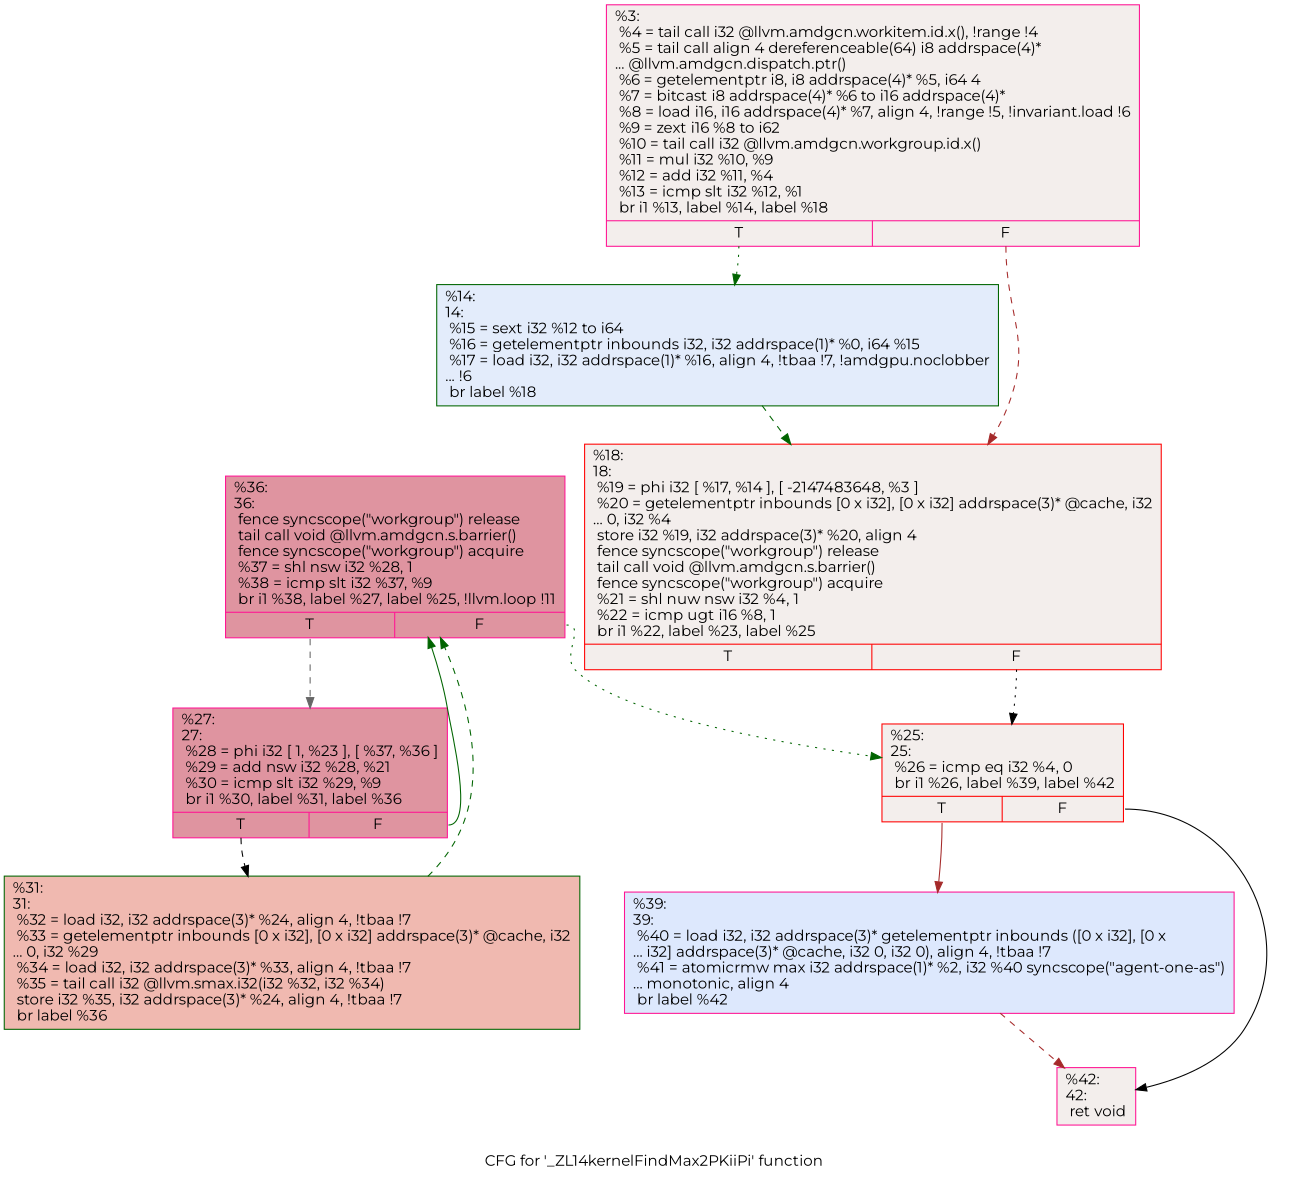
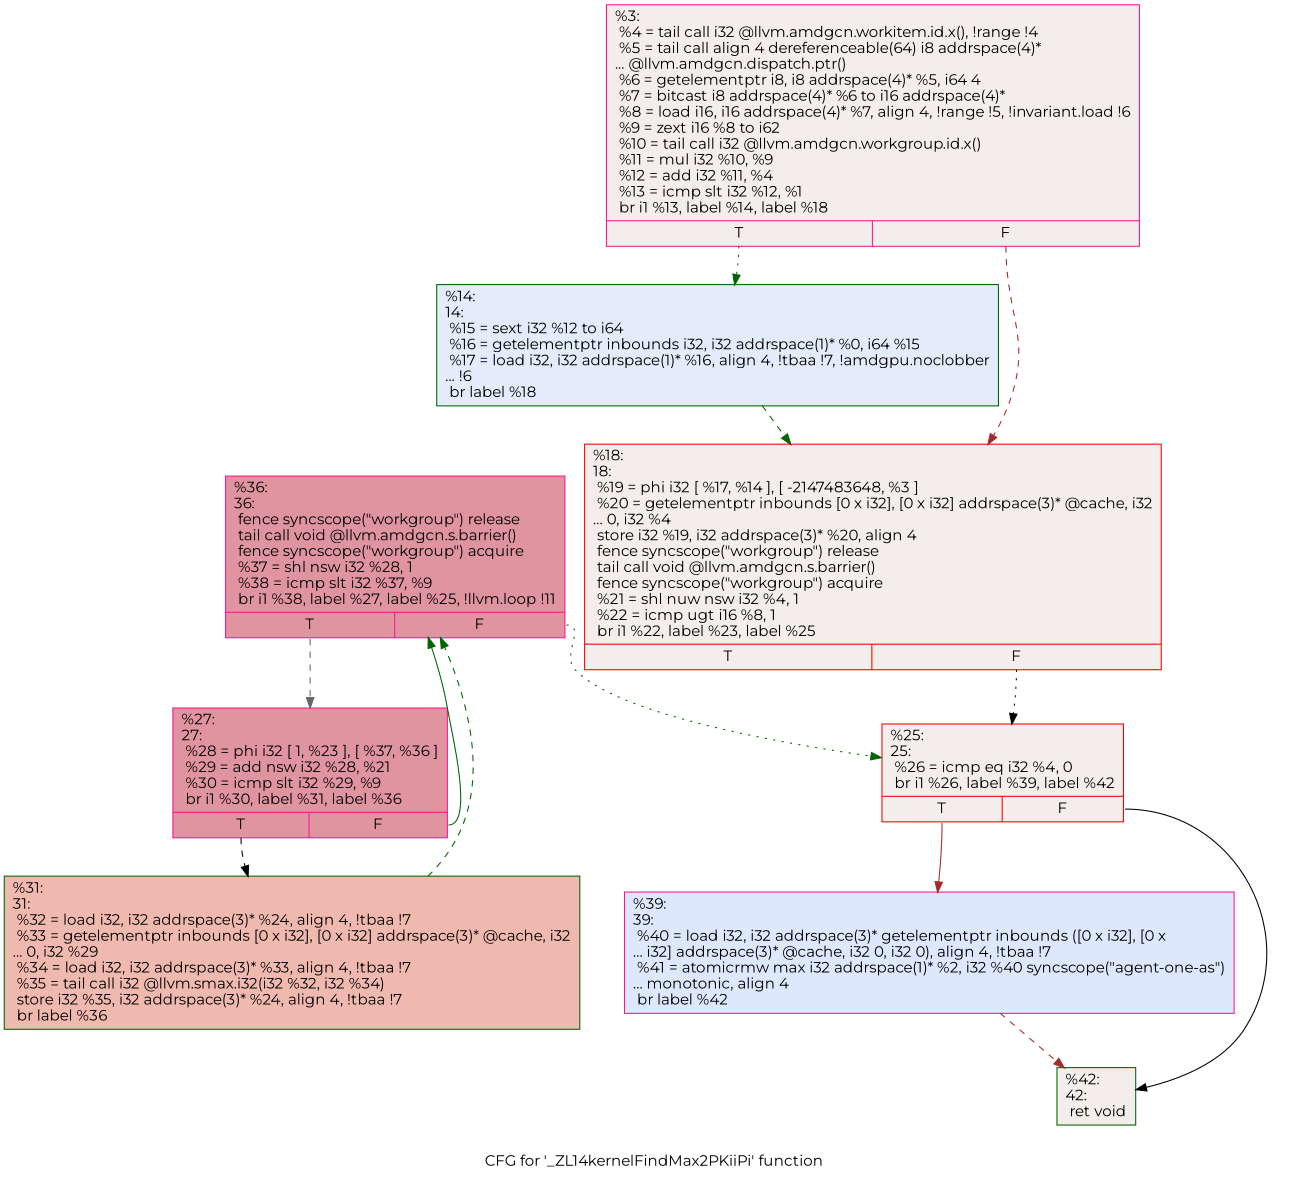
  digraph {
    fontname=Montserrat
    label="CFG for '_ZL14kernelFindMax2PKiiPi' function"
    node [color=deeppink fillcolor="#e3d9d370" fontname=Montserrat shape=record style=filled]
    edge [color=darkgreen fontname=Montserrat style=dashed tailport=s0]
    n1 [label="{%3:\l  %4 = tail call i32 @llvm.amdgcn.workitem.id.x(), !range !4\l  %5 = tail call align 4 dereferenceable(64) i8 addrspace(4)*\l... @llvm.amdgcn.dispatch.ptr()\l  %6 = getelementptr i8, i8 addrspace(4)* %5, i64 4\l  %7 = bitcast i8 addrspace(4)* %6 to i16 addrspace(4)*\l  %8 = load i16, i16 addrspace(4)* %7, align 4, !range !5, !invariant.load !6\l  %9 = zext i16 %8 to i62\l  %10 = tail call i32 @llvm.amdgcn.workgroup.id.x()\l  %11 = mul i32 %10, %9\l  %12 = add i32 %11, %4\l  %13 = icmp slt i32 %12, %1\l  br i1 %13, label %14, label %18\l|{<s0>T|<s1>F}}"]
    n2 [color=darkgreen fillcolor="#bfd3f670" label="{%14:\l14:                                               \l  %15 = sext i32 %12 to i64\l  %16 = getelementptr inbounds i32, i32 addrspace(1)* %0, i64 %15\l  %17 = load i32, i32 addrspace(1)* %16, align 4, !tbaa !7, !amdgpu.noclobber\l... !6\l  br label %18\l}"]
    n3 [color=red label="{%18:\l18:                                               \l  %19 = phi i32 [ %17, %14 ], [ -2147483648, %3 ]\l  %20 = getelementptr inbounds [0 x i32], [0 x i32] addrspace(3)* @cache, i32\l... 0, i32 %4\l  store i32 %19, i32 addrspace(3)* %20, align 4\l  fence syncscope(\"workgroup\") release\l  tail call void @llvm.amdgcn.s.barrier()\l  fence syncscope(\"workgroup\") acquire\l  %21 = shl nuw nsw i32 %4, 1\l  %22 = icmp ugt i16 %8, 1\l  br i1 %22, label %23, label %25\l|{<s0>T|<s1>F}}"]
    n4 [color=red label="{%25:\l25:                                               \l  %26 = icmp eq i32 %4, 0\l  br i1 %26, label %39, label %42\l|{<s0>T|<s1>F}}"]
    n5 [fillcolor="#b2ccfb70" label="{%39:\l39:                                               \l  %40 = load i32, i32 addrspace(3)* getelementptr inbounds ([0 x i32], [0 x\l... i32] addrspace(3)* @cache, i32 0, i32 0), align 4, !tbaa !7\l  %41 = atomicrmw max i32 addrspace(1)* %2, i32 %40 syncscope(\"agent-one-as\")\l... monotonic, align 4\l  br label %42\l}"]
-   n6 [label="{%42:\l42:                                               \l  ret void\l}"]
+   n6 [color=darkgreen label="{%42:\l42:                                               \l  ret void\l}"]
    n7 [fillcolor="#b70d2870" label="{%27:\l27:                                               \l  %28 = phi i32 [ 1, %23 ], [ %37, %36 ]\l  %29 = add nsw i32 %28, %21\l  %30 = icmp slt i32 %29, %9\l  br i1 %30, label %31, label %36\l|{<s0>T|<s1>F}}"]
    n8 [color=darkgreen fillcolor="#de614d70" label="{%31:\l31:                                               \l  %32 = load i32, i32 addrspace(3)* %24, align 4, !tbaa !7\l  %33 = getelementptr inbounds [0 x i32], [0 x i32] addrspace(3)* @cache, i32\l... 0, i32 %29\l  %34 = load i32, i32 addrspace(3)* %33, align 4, !tbaa !7\l  %35 = tail call i32 @llvm.smax.i32(i32 %32, i32 %34)\l  store i32 %35, i32 addrspace(3)* %24, align 4, !tbaa !7\l  br label %36\l}"]
    n9 [fillcolor="#b70d2870" label="{%36:\l36:                                               \l  fence syncscope(\"workgroup\") release\l  tail call void @llvm.amdgcn.s.barrier()\l  fence syncscope(\"workgroup\") acquire\l  %37 = shl nsw i32 %28, 1\l  %38 = icmp slt i32 %37, %9\l  br i1 %38, label %27, label %25, !llvm.loop !11\l|{<s0>T|<s1>F}}"]
    n1 -> n2 [style=dotted]
    n1 -> n3 [color=brown tailport=s1]
    n2 -> n3
    n3 -> n4 [color=black style=dotted tailport=s1]
    n4 -> n5 [color=brown style=solid]
    n4 -> n6 [color=black style=solid tailport=s1]
    n5 -> n6 [color=brown]
    n7 -> n8 [color=black]
    n7 -> n9 [style=solid tailport=s1]
    n8 -> n9
    n9 -> n4 [style=dotted tailport=s1]
    n9 -> n7 [color=gray40]
  }
